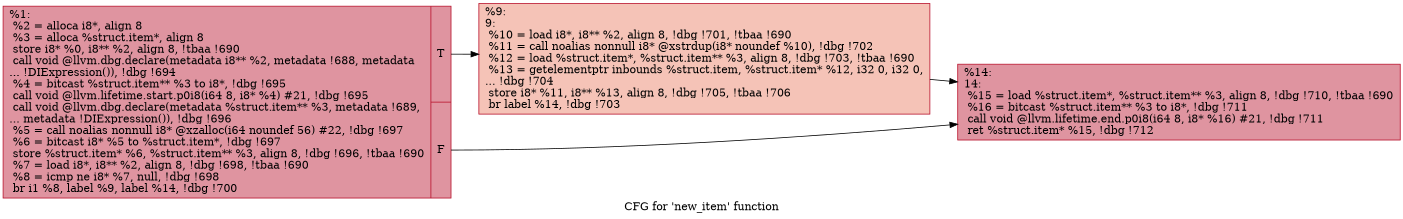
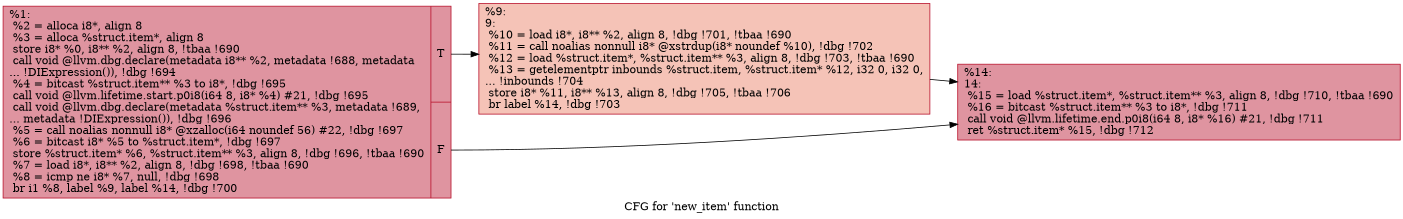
  digraph {
    label="CFG for 'new_item' function"
    rankdir=LR
    node [color="#b70d28ff" fillcolor="#b70d2870" shape=record style=filled]
    n1 [label="{%1:\l  %2 = alloca i8*, align 8\l  %3 = alloca %struct.item*, align 8\l  store i8* %0, i8** %2, align 8, !tbaa !690\l  call void @llvm.dbg.declare(metadata i8** %2, metadata !688, metadata\l... !DIExpression()), !dbg !694\l  %4 = bitcast %struct.item** %3 to i8*, !dbg !695\l  call void @llvm.lifetime.start.p0i8(i64 8, i8* %4) #21, !dbg !695\l  call void @llvm.dbg.declare(metadata %struct.item** %3, metadata !689,\l... metadata !DIExpression()), !dbg !696\l  %5 = call noalias nonnull i8* @xzalloc(i64 noundef 56) #22, !dbg !697\l  %6 = bitcast i8* %5 to %struct.item*, !dbg !697\l  store %struct.item* %6, %struct.item** %3, align 8, !dbg !696, !tbaa !690\l  %7 = load i8*, i8** %2, align 8, !dbg !698, !tbaa !690\l  %8 = icmp ne i8* %7, null, !dbg !698\l  br i1 %8, label %9, label %14, !dbg !700\l|{<s0>T|<s1>F}}"]
-   n2 [fillcolor="#e8765c70" label="{%9:\l9:                                                \l  %10 = load i8*, i8** %2, align 8, !dbg !701, !tbaa !690\l  %11 = call noalias nonnull i8* @xstrdup(i8* noundef %10), !dbg !702\l  %12 = load %struct.item*, %struct.item** %3, align 8, !dbg !703, !tbaa !690\l  %13 = getelementptr inbounds %struct.item, %struct.item* %12, i32 0, i32 0,\l... !dbg !704\l  store i8* %11, i8** %13, align 8, !dbg !705, !tbaa !706\l  br label %14, !dbg !703\l}"]
+   n2 [fillcolor="#e8765c70" label="{%9:\l9:                                                \l  %10 = load i8*, i8** %2, align 8, !dbg !701, !tbaa !690\l  %11 = call noalias nonnull i8* @xstrdup(i8* noundef %10), !dbg !702\l  %12 = load %struct.item*, %struct.item** %3, align 8, !dbg !703, !tbaa !690\l  %13 = getelementptr inbounds %struct.item, %struct.item* %12, i32 0, i32 0,\l... !inbounds !704\l  store i8* %11, i8** %13, align 8, !dbg !705, !tbaa !706\l  br label %14, !dbg !703\l}"]
    n3 [label="{%14:\l14:                                               \l  %15 = load %struct.item*, %struct.item** %3, align 8, !dbg !710, !tbaa !690\l  %16 = bitcast %struct.item** %3 to i8*, !dbg !711\l  call void @llvm.lifetime.end.p0i8(i64 8, i8* %16) #21, !dbg !711\l  ret %struct.item* %15, !dbg !712\l}"]
    n1 -> n2 [tailport=s0]
    n1 -> n3 [tailport=s1]
    n2 -> n3
  }
